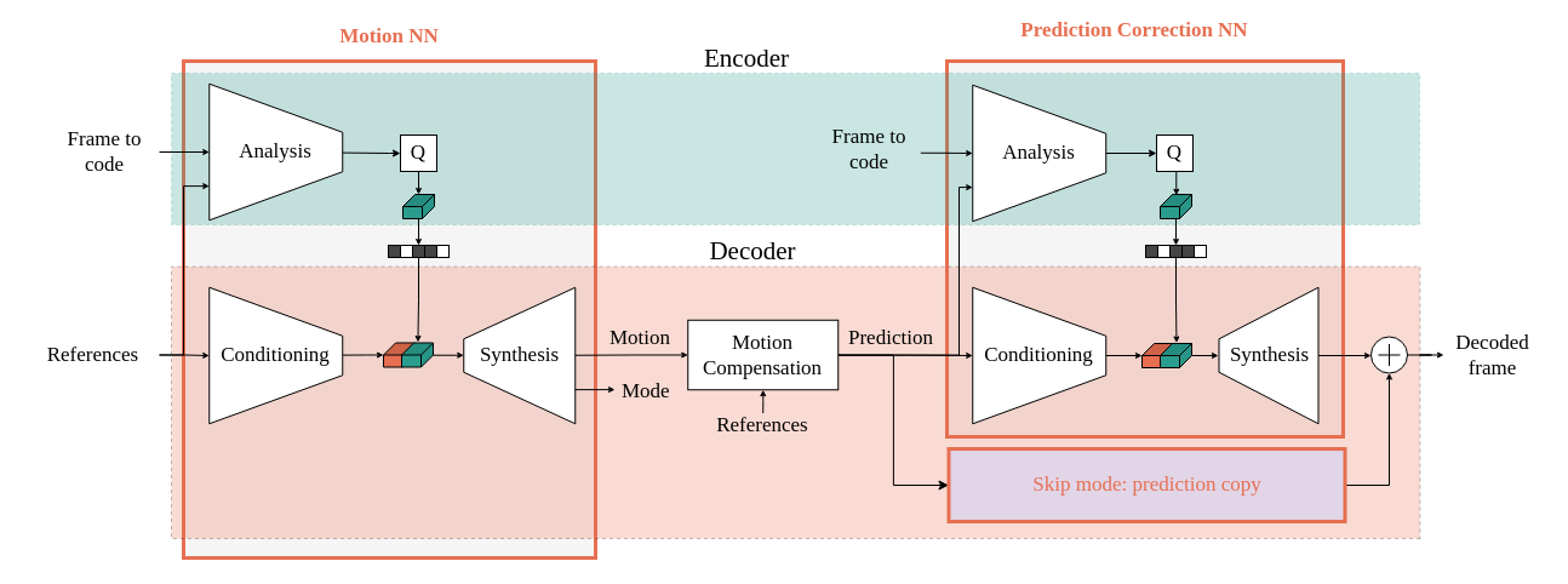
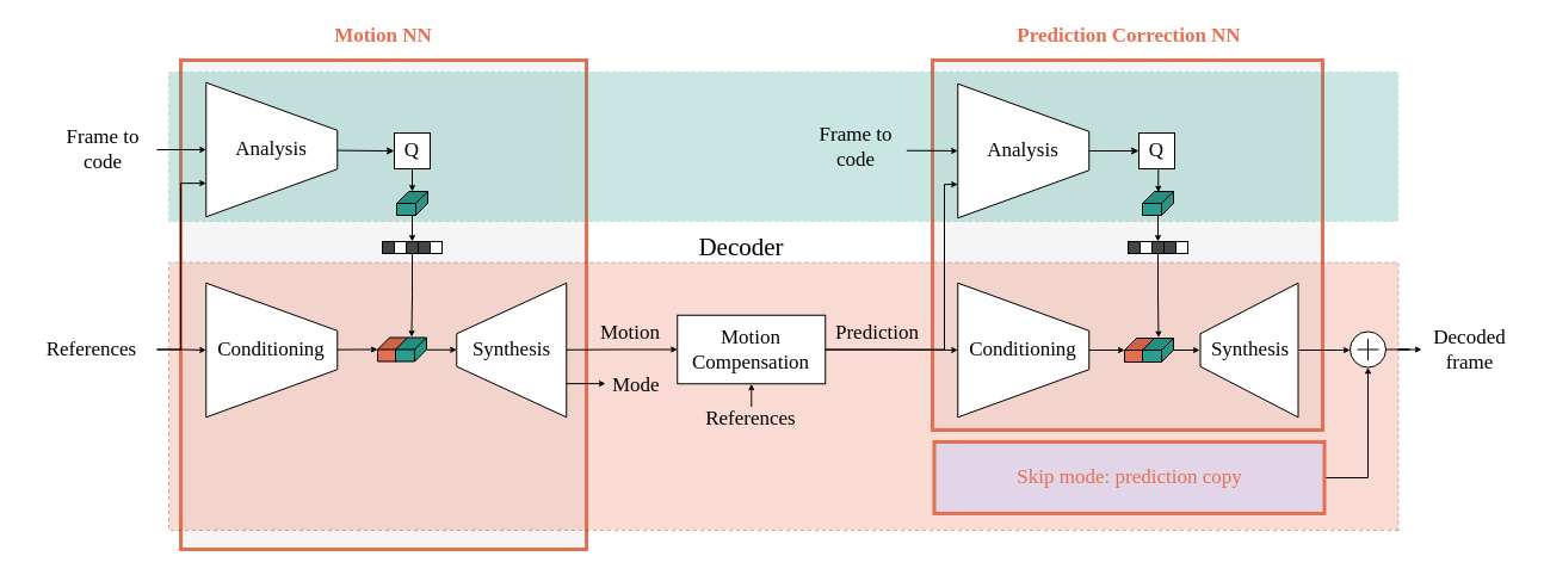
  <mxCell id="0" />
  <mxCell id="1" parent="0" />
  <mxCell id="2" value="" style="rounded=0;whiteSpace=wrap;html=1;fontFamily=Raleway;fillColor=#f5f5f5;strokeColor=#E76F51;fontColor=#333333;strokeWidth=3;" parent="1" vertex="1"><mxGeometry x="781" y="50" width="327" height="310" as="geometry" /></mxCell>
  <mxCell id="3" value="" style="rounded=0;whiteSpace=wrap;html=1;fontFamily=Raleway;fillColor=#f5f5f5;strokeColor=#E76F51;fontColor=#333333;strokeWidth=3;" parent="1" vertex="1"><mxGeometry x="151" y="50" width="340" height="410" as="geometry" /></mxCell>
  <mxCell id="4" value="" style="rounded=0;whiteSpace=wrap;html=1;fontFamily=Raleway;fontSize=17;strokeWidth=1;dashed=1;opacity=25;perimeterSpacing=0;rotation=-180;strokeColor=default;fillColor=#E76F51;fontStyle=0;fontColor=default;labelBackgroundColor=default;" parent="1" vertex="1"><mxGeometry x="141" y="219.5" width="1030.5" height="224.5" as="geometry" /></mxCell>
  <mxCell id="5" value="" style="shape=cube;whiteSpace=wrap;html=1;boundedLbl=1;backgroundOutline=1;darkOpacity=0.05;darkOpacity2=0.1;size=10;direction=south;perimeterSpacing=0;shadow=0;sketch=0;strokeWidth=1;fillColor=#E76F51;fontStyle=0" parent="1" vertex="1"><mxGeometry x="316" y="282.5" width="26" height="20" as="geometry" /></mxCell>
  <mxCell id="6" style="edgeStyle=orthogonalEdgeStyle;rounded=0;orthogonalLoop=1;jettySize=auto;html=1;fontSize=21;endSize=3;strokeWidth=1;fontStyle=0;entryX=0;entryY=0;entryDx=10;entryDy=26.0;entryPerimeter=0;" parent="1" source="7" target="5" edge="1"><mxGeometry relative="1" as="geometry"><Array as="points"><mxPoint x="302" y="293" /></Array><mxPoint x="291" y="293" as="targetPoint" /></mxGeometry></mxCell>
  <mxCell id="7" value="&lt;span style=&quot;font-size: 17px&quot;&gt;&lt;font style=&quot;font-size: 17px&quot; face=&quot;Raleway&quot;&gt;Conditioning&lt;/font&gt;&lt;/span&gt;" style="shape=trapezoid;perimeter=trapezoidPerimeter;whiteSpace=wrap;html=1;fixedSize=1;rotation=90;horizontal=0;fontSize=17;size=40;strokeWidth=1;fontStyle=0" parent="1" vertex="1"><mxGeometry x="171" y="238" width="112.5" height="110" as="geometry" /></mxCell>
  <mxCell id="8" value="" style="shape=cube;whiteSpace=wrap;html=1;boundedLbl=1;backgroundOutline=1;darkOpacity=0.05;darkOpacity2=0.1;size=10;direction=south;perimeterSpacing=0;shadow=0;sketch=0;strokeWidth=1;fillColor=#E76F51;fontStyle=0" parent="1" vertex="1"><mxGeometry x="942" y="283" width="26" height="20" as="geometry" /></mxCell>
  <mxCell id="9" value="" style="rounded=0;whiteSpace=wrap;html=1;fontFamily=Raleway;fontSize=17;strokeColor=#2A9D8F;strokeWidth=1;dashed=1;fillColor=#2A9D8F;opacity=25;perimeterSpacing=0;fontStyle=0;fontColor=default;" parent="1" vertex="1"><mxGeometry x="141" y="60" width="1030" height="125" as="geometry" /></mxCell>
  <mxCell id="10" style="edgeStyle=orthogonalEdgeStyle;rounded=0;orthogonalLoop=1;jettySize=auto;html=1;entryX=0;entryY=0.5;entryDx=0;entryDy=0;fontSize=17;strokeWidth=1;endSize=4;fontStyle=0" parent="1" source="12" target="17" edge="1"><mxGeometry relative="1" as="geometry"><Array as="points"><mxPoint x="321" y="126" /></Array></mxGeometry></mxCell>
  <mxCell id="11" style="edgeStyle=orthogonalEdgeStyle;rounded=0;orthogonalLoop=1;jettySize=auto;html=1;fontFamily=Raleway;exitX=1;exitY=0.5;exitDx=0;exitDy=0;endSize=3;strokeColor=default;labelBackgroundColor=default;fontColor=default;" parent="1" source="50" target="12" edge="1"><mxGeometry relative="1" as="geometry" /></mxCell>
  <mxCell id="12" value="&lt;span style=&quot;font-size: 17px;&quot;&gt;&lt;font style=&quot;font-size: 17px;&quot; face=&quot;Raleway&quot;&gt;Analysis&lt;/font&gt;&lt;/span&gt;" style="shape=trapezoid;perimeter=trapezoidPerimeter;whiteSpace=wrap;html=1;fixedSize=1;rotation=90;horizontal=0;fontSize=17;size=40;strokeWidth=1;fontStyle=0" parent="1" vertex="1"><mxGeometry x="171" y="70" width="112.5" height="110" as="geometry" /></mxCell>
  <mxCell id="13" style="edgeStyle=orthogonalEdgeStyle;rounded=0;orthogonalLoop=1;jettySize=auto;html=1;entryX=0;entryY=0.5;entryDx=0;entryDy=0;strokeWidth=1;endSize=3;fontStyle=0;strokeColor=default;labelBackgroundColor=default;fontColor=default;" parent="1" source="15" target="27" edge="1"><mxGeometry relative="1" as="geometry"><Array as="points"><mxPoint x="521" y="293" /></Array></mxGeometry></mxCell>
  <mxCell id="14" style="edgeStyle=orthogonalEdgeStyle;rounded=0;orthogonalLoop=1;jettySize=auto;html=1;exitX=0.25;exitY=1;exitDx=0;exitDy=0;labelBackgroundColor=default;fontSize=17;fontColor=default;endSize=3;strokeColor=default;" edge="1" parent="1" source="15"><mxGeometry relative="1" as="geometry"><mxPoint x="507" y="321" as="targetPoint" /></mxGeometry></mxCell>
  <mxCell id="15" value="&lt;span style=&quot;font-size: 17px&quot;&gt;&lt;font style=&quot;font-size: 17px&quot; face=&quot;Raleway&quot;&gt;Synthesis&lt;/font&gt;&lt;/span&gt;" style="shape=trapezoid;perimeter=trapezoidPerimeter;html=1;fixedSize=1;rotation=90;horizontal=0;fontSize=17;size=42.5;strokeWidth=1;direction=west;labelBackgroundColor=#ffffff;fontStyle=0" parent="1" vertex="1"><mxGeometry x="372" y="247" width="112.5" height="92" as="geometry" /></mxCell>
  <mxCell id="16" style="edgeStyle=orthogonalEdgeStyle;rounded=0;orthogonalLoop=1;jettySize=auto;html=1;fontSize=21;endSize=3;strokeWidth=1;fontStyle=0" parent="1" source="17" target="30" edge="1"><mxGeometry relative="1" as="geometry"><mxPoint x="322" y="125" as="targetPoint" /><Array as="points"><mxPoint x="332" y="125" /><mxPoint x="332" y="125" /></Array></mxGeometry></mxCell>
  <mxCell id="17" value="Q" style="rounded=0;whiteSpace=wrap;html=1;fontSize=17;fontFamily=Raleway;spacing=0;fontStyle=0;strokeWidth=1;" parent="1" vertex="1"><mxGeometry x="330" y="111" width="30" height="30" as="geometry" /></mxCell>
  <mxCell id="18" value="" style="group;fontStyle=0;strokeWidth=1;" parent="1" vertex="1" connectable="0"><mxGeometry x="320" y="202" width="50" height="10" as="geometry" /></mxCell>
  <mxCell id="19" value="" style="rounded=0;whiteSpace=wrap;html=1;fontSize=17;fillColor=#454545;strokeWidth=1;fontStyle=0" parent="18" vertex="1"><mxGeometry width="10" height="10" as="geometry" /></mxCell>
  <mxCell id="20" value="" style="rounded=0;whiteSpace=wrap;html=1;fontSize=17;strokeWidth=1;fontStyle=0" parent="18" vertex="1"><mxGeometry x="10" width="10" height="10" as="geometry" /></mxCell>
  <mxCell id="21" value="" style="rounded=0;whiteSpace=wrap;html=1;fontSize=17;fillColor=#454545;strokeWidth=1;fontStyle=0" parent="18" vertex="1"><mxGeometry x="20" width="10" height="10" as="geometry" /></mxCell>
  <mxCell id="22" value="" style="rounded=0;whiteSpace=wrap;html=1;fontSize=17;fillColor=#454545;strokeWidth=1;fontStyle=0" parent="18" vertex="1"><mxGeometry x="30" width="10" height="10" as="geometry" /></mxCell>
  <mxCell id="23" value="" style="rounded=0;whiteSpace=wrap;html=1;fontSize=17;strokeWidth=1;fontStyle=0" parent="18" vertex="1"><mxGeometry x="40" width="10" height="10" as="geometry" /></mxCell>
  <mxCell id="24" style="edgeStyle=orthogonalEdgeStyle;rounded=0;orthogonalLoop=1;jettySize=auto;html=1;entryX=0.75;entryY=1;entryDx=0;entryDy=0;fontSize=21;endSize=3;strokeWidth=1;fontStyle=0" parent="1" source="27" target="35" edge="1"><mxGeometry relative="1" as="geometry"><mxPoint x="691" y="140" as="targetPoint" /><Array as="points"><mxPoint x="791" y="293" /><mxPoint x="791" y="154" /></Array></mxGeometry></mxCell>
  <mxCell id="25" style="edgeStyle=orthogonalEdgeStyle;rounded=0;orthogonalLoop=1;jettySize=auto;html=1;entryX=0.5;entryY=1;entryDx=0;entryDy=0;fontSize=21;endSize=3;strokeWidth=1;fontStyle=0" parent="1" source="27" target="59" edge="1"><mxGeometry relative="1" as="geometry" /></mxCell>
- <mxCell id="26" style="edgeStyle=orthogonalEdgeStyle;rounded=0;orthogonalLoop=1;jettySize=auto;html=1;entryX=0;entryY=0.5;entryDx=0;entryDy=0;fontColor=default;" edge="1" parent="1" source="27" target="68"><mxGeometry relative="1" as="geometry" /></mxCell>
  <mxCell id="27" value="Motion Compensation" style="rounded=0;whiteSpace=wrap;html=1;fontSize=17;fontFamily=Raleway;spacing=0;fontStyle=0;strokeWidth=1;fillColor=default;strokeColor=default;fontColor=default;" parent="1" vertex="1"><mxGeometry x="567.25" y="263.75" width="124" height="57.5" as="geometry" /></mxCell>
  <mxCell id="28" style="edgeStyle=orthogonalEdgeStyle;rounded=0;orthogonalLoop=1;jettySize=auto;html=1;fontSize=21;endSize=3;strokeWidth=1;exitX=0.5;exitY=1;exitDx=0;exitDy=0;fontStyle=0" parent="1" source="36" edge="1"><mxGeometry relative="1" as="geometry"><mxPoint x="1131" y="293" as="targetPoint" /><mxPoint x="1081" y="293" as="sourcePoint" /></mxGeometry></mxCell>
  <mxCell id="29" style="edgeStyle=orthogonalEdgeStyle;rounded=0;orthogonalLoop=1;jettySize=auto;html=1;entryX=0.5;entryY=0;entryDx=0;entryDy=0;fontSize=21;endSize=3;strokeWidth=1;fontStyle=0" parent="1" source="30" target="21" edge="1"><mxGeometry relative="1" as="geometry" /></mxCell>
  <mxCell id="30" value="" style="shape=cube;whiteSpace=wrap;html=1;boundedLbl=1;backgroundOutline=1;darkOpacity=0.05;darkOpacity2=0.1;size=10;direction=south;perimeterSpacing=0;shadow=0;sketch=0;strokeWidth=1;fillColor=#2A9D8F;fontStyle=0" parent="1" vertex="1"><mxGeometry x="332" y="160" width="26" height="20" as="geometry" /></mxCell>
  <mxCell id="31" style="edgeStyle=orthogonalEdgeStyle;rounded=0;orthogonalLoop=1;jettySize=auto;html=1;fontSize=21;endSize=3;strokeWidth=1;fontStyle=0" parent="1" source="32" target="15" edge="1"><mxGeometry relative="1" as="geometry"><Array as="points"><mxPoint x="377" y="293" /><mxPoint x="377" y="293" /></Array></mxGeometry></mxCell>
  <mxCell id="32" value="" style="shape=cube;whiteSpace=wrap;html=1;boundedLbl=1;backgroundOutline=1;darkOpacity=0.05;darkOpacity2=0.1;size=10;direction=south;perimeterSpacing=0;shadow=0;sketch=0;strokeWidth=1;fillColor=#2A9D8F;fontStyle=0" parent="1" vertex="1"><mxGeometry x="331" y="282.5" width="26" height="20" as="geometry" /></mxCell>
  <mxCell id="33" style="edgeStyle=orthogonalEdgeStyle;rounded=0;orthogonalLoop=1;jettySize=auto;html=1;entryX=-0.027;entryY=0.482;entryDx=0;entryDy=0;entryPerimeter=0;fontSize=21;endSize=3;strokeWidth=1;fontStyle=0" parent="1" source="21" target="32" edge="1"><mxGeometry relative="1" as="geometry" /></mxCell>
  <mxCell id="34" style="edgeStyle=orthogonalEdgeStyle;rounded=0;orthogonalLoop=1;jettySize=auto;html=1;entryX=0;entryY=0.5;entryDx=0;entryDy=0;fontSize=17;strokeWidth=1;endSize=4;fontStyle=0" parent="1" source="35" target="38" edge="1"><mxGeometry relative="1" as="geometry"><Array as="points"><mxPoint x="846" y="125.5" /><mxPoint x="846" y="125.5" /></Array></mxGeometry></mxCell>
  <mxCell id="35" value="&lt;span style=&quot;font-size: 17px;&quot;&gt;&lt;font style=&quot;font-size: 17px;&quot; face=&quot;Raleway&quot;&gt;Analysis&lt;/font&gt;&lt;/span&gt;" style="shape=trapezoid;perimeter=trapezoidPerimeter;whiteSpace=wrap;html=1;fixedSize=1;rotation=90;horizontal=0;fontSize=17;size=40;strokeWidth=1;fontStyle=0" parent="1" vertex="1"><mxGeometry x="801" y="71" width="112.5" height="110" as="geometry" /></mxCell>
  <mxCell id="36" value="&lt;span style=&quot;font-size: 17px&quot;&gt;&lt;font style=&quot;font-size: 17px&quot; face=&quot;Raleway&quot;&gt;Synthesis&lt;/font&gt;&lt;/span&gt;" style="shape=trapezoid;perimeter=trapezoidPerimeter;html=1;fixedSize=1;rotation=90;horizontal=0;fontSize=17;size=42.5;strokeWidth=1;direction=west;labelBackgroundColor=#ffffff;fontStyle=0" parent="1" vertex="1"><mxGeometry x="990.25" y="252" width="112.5" height="82" as="geometry" /></mxCell>
  <mxCell id="37" style="edgeStyle=orthogonalEdgeStyle;rounded=0;orthogonalLoop=1;jettySize=auto;html=1;entryX=0.037;entryY=0.412;entryDx=0;entryDy=0;entryPerimeter=0;fontFamily=Raleway;endSize=3;" parent="1" edge="1"><mxGeometry relative="1" as="geometry"><mxPoint x="970" y="141" as="sourcePoint" /><mxPoint x="970.288" y="160.74" as="targetPoint" /><Array as="points"><mxPoint x="970" y="161" /><mxPoint x="970" y="161" /></Array></mxGeometry></mxCell>
  <mxCell id="38" value="Q" style="rounded=0;whiteSpace=wrap;html=1;fontSize=17;fontFamily=Raleway;spacing=0;fontStyle=0;strokeWidth=1;" parent="1" vertex="1"><mxGeometry x="954" y="111" width="30" height="30" as="geometry" /></mxCell>
  <mxCell id="39" value="" style="group;fontStyle=0;strokeWidth=1;" parent="1" vertex="1" connectable="0"><mxGeometry x="945" y="202" width="50" height="10" as="geometry" /></mxCell>
  <mxCell id="40" value="" style="rounded=0;whiteSpace=wrap;html=1;fontSize=17;fillColor=#454545;strokeWidth=1;fontStyle=0" parent="39" vertex="1"><mxGeometry width="10" height="10" as="geometry" /></mxCell>
  <mxCell id="41" value="" style="rounded=0;whiteSpace=wrap;html=1;fontSize=17;strokeWidth=1;fontStyle=0" parent="39" vertex="1"><mxGeometry x="10" width="10" height="10" as="geometry" /></mxCell>
  <mxCell id="42" value="" style="rounded=0;whiteSpace=wrap;html=1;fontSize=17;fillColor=#454545;strokeWidth=1;fontStyle=0" parent="39" vertex="1"><mxGeometry x="20" width="10" height="10" as="geometry" /></mxCell>
  <mxCell id="43" value="" style="rounded=0;whiteSpace=wrap;html=1;fontSize=17;fillColor=#454545;strokeWidth=1;fontStyle=0" parent="39" vertex="1"><mxGeometry x="30" width="10" height="10" as="geometry" /></mxCell>
  <mxCell id="44" value="" style="rounded=0;whiteSpace=wrap;html=1;fontSize=17;strokeWidth=1;fontStyle=0" parent="39" vertex="1"><mxGeometry x="40" width="10" height="10" as="geometry" /></mxCell>
  <mxCell id="45" style="edgeStyle=orthogonalEdgeStyle;rounded=0;orthogonalLoop=1;jettySize=auto;html=1;entryX=0.5;entryY=0;entryDx=0;entryDy=0;fontSize=21;endSize=3;strokeWidth=1;fontStyle=0" parent="1" source="46" target="42" edge="1"><mxGeometry relative="1" as="geometry" /></mxCell>
  <mxCell id="46" value="" style="shape=cube;whiteSpace=wrap;html=1;boundedLbl=1;backgroundOutline=1;darkOpacity=0.05;darkOpacity2=0.1;size=10;direction=south;perimeterSpacing=0;shadow=0;sketch=0;strokeWidth=1;fillColor=#2A9D8F;fontStyle=0" parent="1" vertex="1"><mxGeometry x="957" y="160" width="26" height="20" as="geometry" /></mxCell>
  <mxCell id="47" style="edgeStyle=orthogonalEdgeStyle;rounded=0;orthogonalLoop=1;jettySize=auto;html=1;fontSize=21;endSize=3;strokeWidth=1;fontStyle=0" parent="1" source="48" edge="1"><mxGeometry relative="1" as="geometry"><Array as="points"><mxPoint x="983" y="293.5" /><mxPoint x="983" y="293.5" /></Array><mxPoint x="1005" y="293" as="targetPoint" /></mxGeometry></mxCell>
  <mxCell id="48" value="" style="shape=cube;whiteSpace=wrap;html=1;boundedLbl=1;backgroundOutline=1;darkOpacity=0.05;darkOpacity2=0.1;size=10;direction=south;perimeterSpacing=0;shadow=0;sketch=0;strokeWidth=1;fillColor=#2A9D8F;fontStyle=0" parent="1" vertex="1"><mxGeometry x="957" y="283" width="26" height="20" as="geometry" /></mxCell>
  <mxCell id="49" style="edgeStyle=orthogonalEdgeStyle;rounded=0;orthogonalLoop=1;jettySize=auto;html=1;entryX=-0.027;entryY=0.482;entryDx=0;entryDy=0;entryPerimeter=0;fontSize=21;endSize=3;strokeWidth=1;fontStyle=0" parent="1" source="42" target="48" edge="1"><mxGeometry relative="1" as="geometry" /></mxCell>
  <mxCell id="50" value="Frame to code" style="text;html=1;strokeColor=none;fillColor=none;align=center;verticalAlign=middle;whiteSpace=wrap;rounded=0;fontFamily=Raleway;fontSize=17;fontStyle=0;strokeWidth=1;direction=east;" parent="1" vertex="1"><mxGeometry x="41" y="115" width="90" height="20" as="geometry" /></mxCell>
  <mxCell id="51" value="Frame to code" style="text;html=1;strokeColor=none;fillColor=none;align=center;verticalAlign=middle;whiteSpace=wrap;rounded=0;fontFamily=Raleway;fontSize=17;fontStyle=0;strokeWidth=1;" parent="1" vertex="1"><mxGeometry x="677" y="113" width="80" height="20" as="geometry" /></mxCell>
  <mxCell id="52" style="edgeStyle=orthogonalEdgeStyle;rounded=0;orthogonalLoop=1;jettySize=auto;html=1;fontSize=17;strokeWidth=1;endSize=3;exitX=1.029;exitY=0.638;exitDx=0;exitDy=0;entryX=0.5;entryY=1;entryDx=0;entryDy=0;exitPerimeter=0;fontStyle=0" parent="1" source="51" target="35" edge="1"><mxGeometry relative="1" as="geometry"><mxPoint x="642" y="126" as="sourcePoint" /><mxPoint x="701" y="126" as="targetPoint" /></mxGeometry></mxCell>
  <mxCell id="53" value="&lt;div&gt;Decoded frame&lt;/div&gt;" style="text;html=1;strokeColor=none;fillColor=none;align=center;verticalAlign=middle;whiteSpace=wrap;rounded=0;fontFamily=Raleway;fontSize=17;fontStyle=0;strokeWidth=1;fontColor=default;" parent="1" vertex="1"><mxGeometry x="1191" y="282.5" width="81" height="20" as="geometry" /></mxCell>
- <mxCell id="54" value="&lt;font face=&quot;Raleway&quot;&gt;Encoder&lt;/font&gt;" style="text;html=1;strokeColor=none;fillColor=none;align=center;verticalAlign=middle;whiteSpace=wrap;rounded=0;labelBackgroundColor=none;fontSize=21;opacity=25;fontStyle=0;strokeWidth=1;" parent="1" vertex="1"><mxGeometry x="566" y="35" width="100" height="25" as="geometry" /></mxCell>
  <mxCell id="55" value="&lt;font face=&quot;Raleway&quot;&gt;Decoder&lt;/font&gt;" style="text;html=1;strokeColor=none;fillColor=none;align=center;verticalAlign=middle;whiteSpace=wrap;rounded=0;labelBackgroundColor=none;fontSize=21;opacity=25;fontStyle=0;strokeWidth=1;fontColor=default;" parent="1" vertex="1"><mxGeometry x="571.25" y="194.5" width="100" height="25" as="geometry" /></mxCell>
  <mxCell id="56" style="edgeStyle=orthogonalEdgeStyle;rounded=0;orthogonalLoop=1;jettySize=auto;html=1;entryX=0.5;entryY=1;entryDx=0;entryDy=0;fontSize=21;endSize=3;strokeWidth=1;fontStyle=0;exitX=0.5;exitY=0;exitDx=0;exitDy=0;strokeColor=default;labelBackgroundColor=default;fontColor=default;" parent="1" source="57" target="27" edge="1"><mxGeometry relative="1" as="geometry"><Array as="points"><mxPoint x="629" y="330" /></Array></mxGeometry></mxCell>
  <mxCell id="57" value="References" style="text;html=1;strokeColor=none;fillColor=none;align=center;verticalAlign=middle;whiteSpace=wrap;rounded=0;fontFamily=Raleway;fontSize=17;fontStyle=0;strokeWidth=1;fontColor=default;" parent="1" vertex="1"><mxGeometry x="574.25" y="340.5" width="110" height="20" as="geometry" /></mxCell>
  <mxCell id="58" style="edgeStyle=orthogonalEdgeStyle;rounded=0;orthogonalLoop=1;jettySize=auto;html=1;entryX=0;entryY=0;entryDx=10;entryDy=26;entryPerimeter=0;fontSize=21;endSize=3;strokeWidth=1;fontStyle=0" parent="1" source="59" target="8" edge="1"><mxGeometry relative="1" as="geometry" /></mxCell>
  <mxCell id="59" value="&lt;font face=&quot;Raleway&quot;&gt;Conditioning&lt;/font&gt;" style="shape=trapezoid;perimeter=trapezoidPerimeter;whiteSpace=wrap;html=1;fixedSize=1;rotation=90;horizontal=0;fontSize=17;size=40;strokeWidth=1;fontStyle=0" parent="1" vertex="1"><mxGeometry x="801" y="238" width="112.5" height="110" as="geometry" /></mxCell>
  <mxCell id="60" style="edgeStyle=orthogonalEdgeStyle;rounded=0;orthogonalLoop=1;jettySize=auto;html=1;entryX=0.5;entryY=1;entryDx=0;entryDy=0;endSize=3;strokeWidth=1;fontStyle=0" parent="1" source="62" target="7" edge="1"><mxGeometry relative="1" as="geometry" /></mxCell>
  <mxCell id="61" style="edgeStyle=orthogonalEdgeStyle;rounded=0;orthogonalLoop=1;jettySize=auto;html=1;entryX=0.75;entryY=1;entryDx=0;entryDy=0;strokeWidth=1;exitX=1;exitY=0.5;exitDx=0;exitDy=0;endSize=3;strokeColor=default;labelBackgroundColor=default;fontColor=default;" parent="1" source="62" target="12" edge="1"><mxGeometry relative="1" as="geometry"><Array as="points"><mxPoint x="151" y="292" /><mxPoint x="151" y="153" /></Array></mxGeometry></mxCell>
  <mxCell id="62" value="References" style="text;html=1;strokeColor=none;fillColor=none;align=center;verticalAlign=middle;whiteSpace=wrap;rounded=0;fontFamily=Raleway;fontSize=17;strokeWidth=1;fontStyle=0" parent="1" vertex="1"><mxGeometry x="20.5" y="282.5" width="110.5" height="20" as="geometry" /></mxCell>
  <mxCell id="63" value="&lt;font style=&quot;font-size: 17px&quot; face=&quot;Raleway&quot;&gt;Motion &lt;br&gt;&lt;/font&gt;" style="text;html=1;strokeColor=none;fillColor=none;align=center;verticalAlign=middle;whiteSpace=wrap;rounded=0;labelBackgroundColor=none;fontSize=21;opacity=25;fontStyle=0;strokeWidth=1;fontColor=default;" parent="1" vertex="1"><mxGeometry x="488" y="263.75" width="80" height="25" as="geometry" /></mxCell>
  <mxCell id="64" value="&lt;font style=&quot;font-size: 17px&quot; face=&quot;Raleway&quot;&gt;Prediction&lt;br&gt;&lt;/font&gt;" style="text;html=1;strokeColor=none;fillColor=none;align=left;verticalAlign=middle;whiteSpace=wrap;rounded=0;labelBackgroundColor=none;fontSize=21;opacity=25;fontStyle=0;strokeWidth=1;" parent="1" vertex="1"><mxGeometry x="698" y="263.75" width="90" height="25" as="geometry" /></mxCell>
  <mxCell id="65" value="Motion NN" style="text;html=1;strokeColor=none;fillColor=none;align=center;verticalAlign=middle;whiteSpace=wrap;rounded=0;fontFamily=Raleway;fontSize=17;fontStyle=1;strokeWidth=1;direction=east;fontColor=#E76F51;" parent="1" vertex="1"><mxGeometry x="151" y="20" width="340" height="20" as="geometry" /></mxCell>
- <mxCell id="66" value="Prediction Correction NN" style="text;html=1;strokeColor=none;fillColor=none;align=center;verticalAlign=middle;whiteSpace=wrap;rounded=0;fontFamily=Raleway;fontSize=17;fontStyle=1;strokeWidth=1;direction=east;fontColor=#E76F51;" parent="1" vertex="1"><mxGeometry x="771" y="15" width="330" height="20" as="geometry" /></mxCell>
+ <mxCell id="66" value="Prediction Correction NN" style="text;html=1;strokeColor=none;fillColor=none;align=center;verticalAlign=middle;whiteSpace=wrap;rounded=0;fontFamily=Raleway;fontSize=17;fontStyle=1;strokeWidth=1;direction=east;fontColor=#E76F51;" parent="1" vertex="1"><mxGeometry x="781" y="20" width="330" height="20" as="geometry" /></mxCell>
  <mxCell id="67" style="edgeStyle=orthogonalEdgeStyle;rounded=0;orthogonalLoop=1;jettySize=auto;html=1;entryX=0.5;entryY=1;entryDx=0;entryDy=0;entryPerimeter=0;fontColor=default;endSize=3;strokeColor=default;labelBackgroundColor=default;" edge="1" parent="1" source="68" target="70"><mxGeometry relative="1" as="geometry" /></mxCell>
  <mxCell id="68" value="&lt;font style=&quot;font-size: 17px&quot; color=&quot;#e76f51&quot;&gt;Skip mode: prediction copy&lt;/font&gt;" style="rounded=0;whiteSpace=wrap;html=1;fontFamily=Raleway;fillColor=#e1d5e7;strokeColor=#E76F51;fontColor=#333333;strokeWidth=3;" vertex="1" parent="1"><mxGeometry x="782.5" y="370" width="327" height="60" as="geometry" /></mxCell>
  <mxCell id="69" style="edgeStyle=orthogonalEdgeStyle;rounded=0;orthogonalLoop=1;jettySize=auto;html=1;entryX=0;entryY=0.5;entryDx=0;entryDy=0;labelBackgroundColor=default;fontColor=default;endSize=3;strokeColor=default;" edge="1" parent="1" source="70" target="53"><mxGeometry relative="1" as="geometry" /></mxCell>
  <mxCell id="70" value="" style="verticalLabelPosition=bottom;shadow=0;dashed=0;align=center;html=1;verticalAlign=top;shape=mxgraph.electrical.abstract.summation_point;fontColor=default;strokeColor=default;fillColor=default;aspect=fixed;strokeWidth=1;" vertex="1" parent="1"><mxGeometry x="1131" y="277.5" width="30" height="30" as="geometry" /></mxCell>
  <mxCell id="71" value="&lt;font style=&quot;font-size: 17px&quot; face=&quot;Raleway&quot;&gt;Mode&lt;br&gt;&lt;/font&gt;" style="text;html=1;strokeColor=none;fillColor=none;align=left;verticalAlign=middle;whiteSpace=wrap;rounded=0;labelBackgroundColor=none;fontSize=21;opacity=25;fontStyle=0;strokeWidth=1;fontColor=default;" vertex="1" parent="1"><mxGeometry x="511.25" y="307.5" width="60" height="25" as="geometry" /></mxCell>
